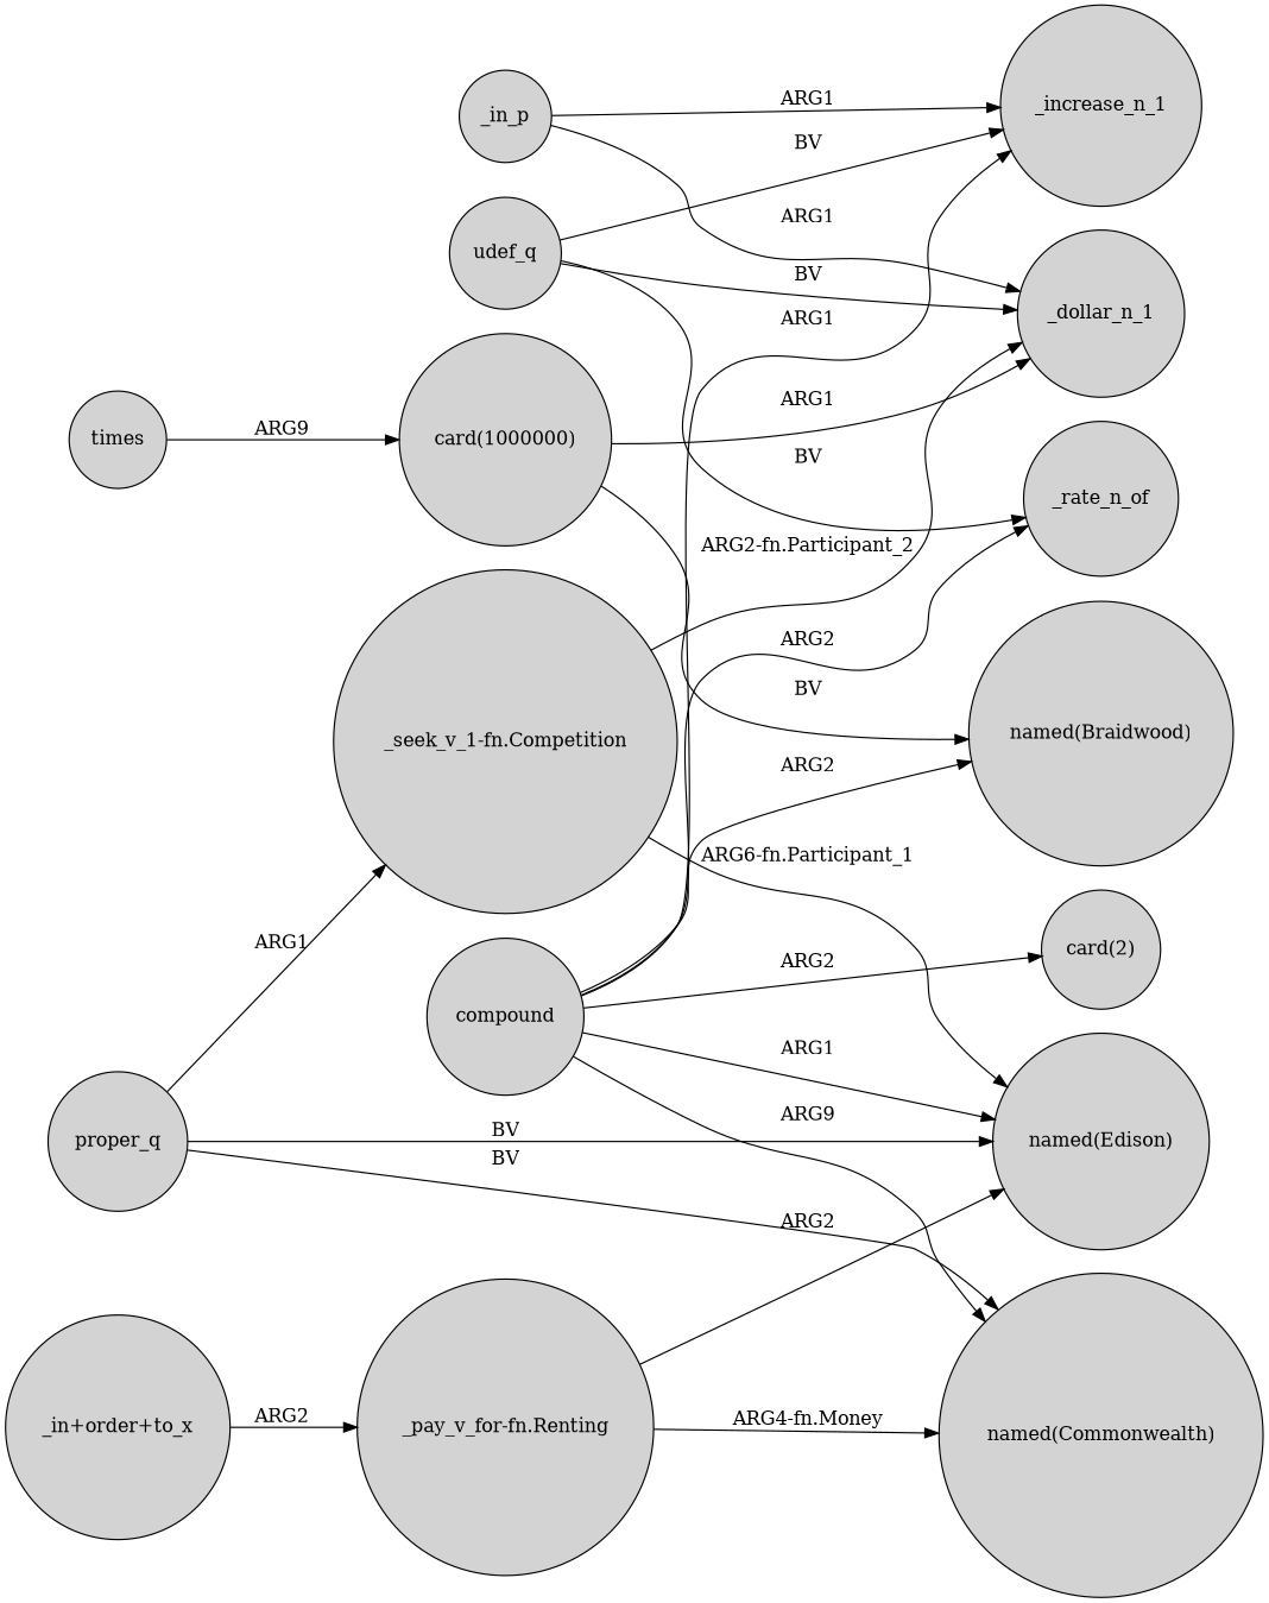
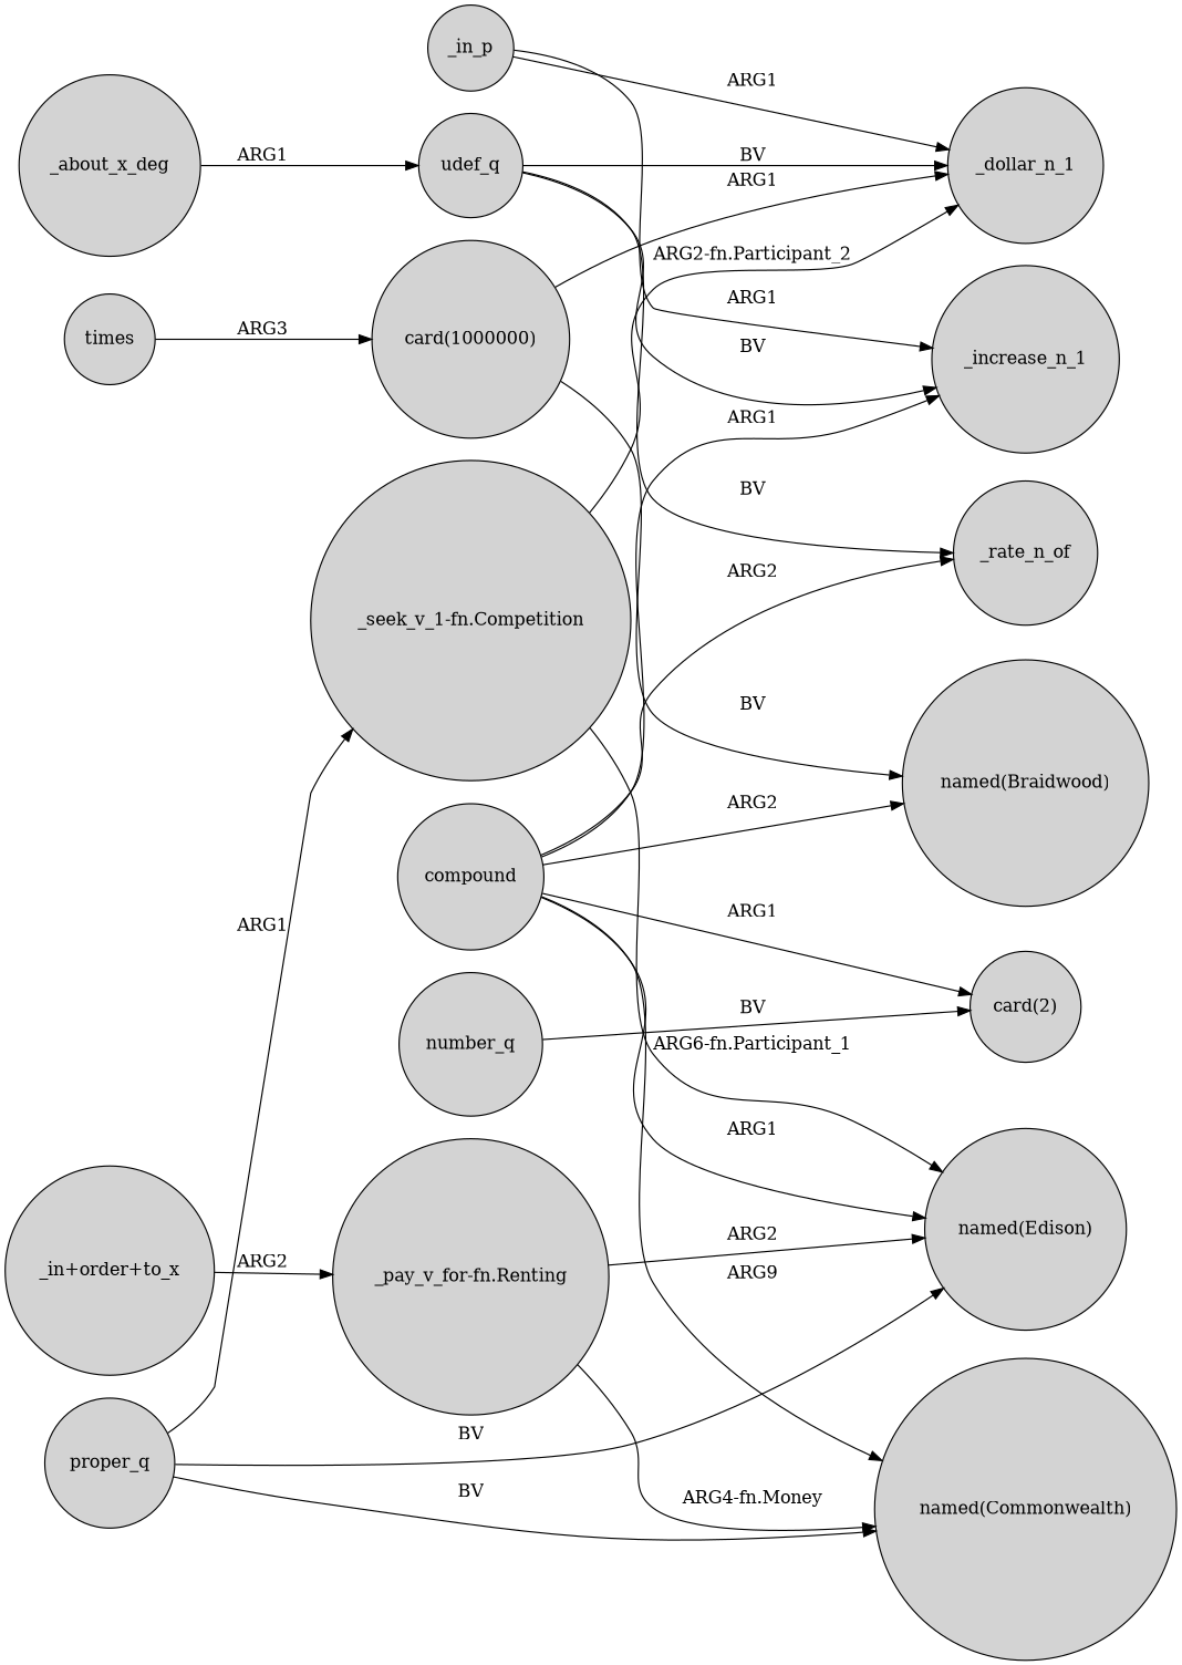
  digraph {
    rankdir=LR
    node [shape=circle style=filled]
    "_seek_v_1-fn.Competition"
    _dollar_n_1
    "named(Edison)"
    "_in+order+to_x"
    "_pay_v_for-fn.Renting"
    "named(Commonwealth)"
    udef_q
    _increase_n_1
    _rate_n_of
    proper_q
    times
    "card(1000000)"
    "named(Braidwood)"
    _in_p
+   _about_x_deg
    compound
    "card(2)"
+   number_q
    "_seek_v_1-fn.Competition" -> _dollar_n_1 [label="ARG2-fn.Participant_2"]
    "_seek_v_1-fn.Competition" -> "named(Edison)" [label="ARG6-fn.Participant_1"]
    "_in+order+to_x" -> "_pay_v_for-fn.Renting" [label=ARG2]
    "_pay_v_for-fn.Renting" -> "named(Edison)" [label=ARG2]
    "_pay_v_for-fn.Renting" -> "named(Commonwealth)" [label="ARG4-fn.Money"]
    udef_q -> _dollar_n_1 [label=BV]
    udef_q -> _increase_n_1 [label=BV]
    udef_q -> _rate_n_of [label=BV]
    proper_q -> "_seek_v_1-fn.Competition" [label=ARG1]
    proper_q -> "named(Edison)" [label=BV]
    proper_q -> "named(Commonwealth)" [label=BV]
-   times -> "card(1000000)" [label=ARG9]
+   times -> "card(1000000)" [label=ARG3]
    "card(1000000)" -> _dollar_n_1 [label=ARG1]
    "card(1000000)" -> "named(Braidwood)" [label=BV]
    _in_p -> _dollar_n_1 [label=ARG1]
    _in_p -> _increase_n_1 [label=ARG1]
+   _about_x_deg -> udef_q [label=ARG1]
    compound -> "named(Edison)" [label=ARG1]
    compound -> "named(Commonwealth)" [label=ARG9]
    compound -> _increase_n_1 [label=ARG1]
    compound -> _rate_n_of [label=ARG2]
    compound -> "named(Braidwood)" [label=ARG2]
-   compound -> "card(2)" [label=ARG2]
+   compound -> "card(2)" [label=ARG1]
+   number_q -> "card(2)" [label=BV]
  }
